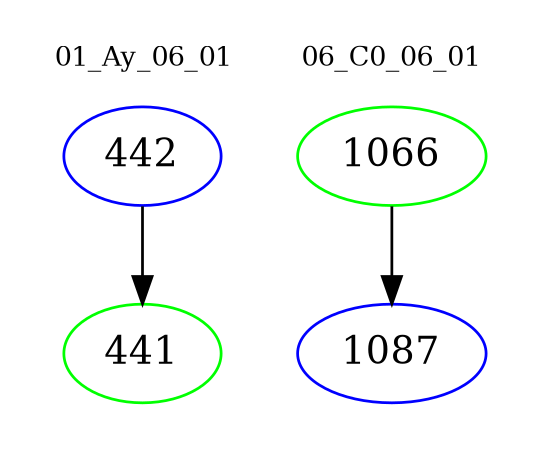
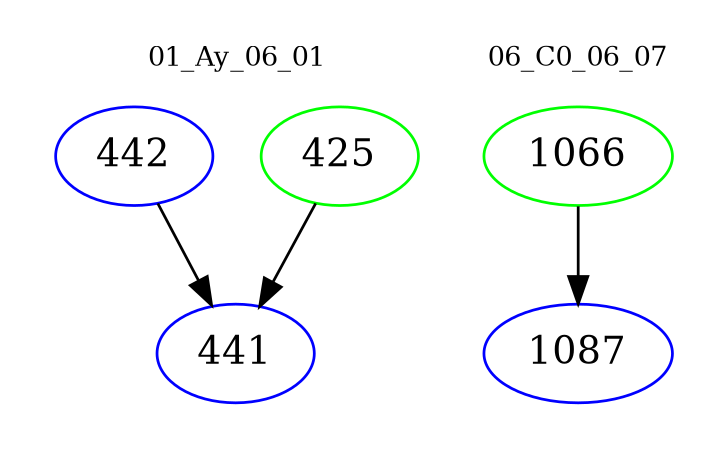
  digraph {
    node [color=blue]
    edge [color=black]
-   n2 [color=green label=441]
+   n1 [color=green label=425]
+   n2 [label=441]
    n3 [label=442]
    n4 [color=green label=1066]
    n5 [label=1087]
    subgraph cluster_1 {
      color=white
      fontsize=10
      label="01_Ay_06_01"
+     n1
      n2
      n3
    }
    subgraph cluster_2 {
      color=white
      fontsize=10
-     label="06_C0_06_01"
+     label="06_C0_06_07"
      n4
      n5
    }
+   n1 -> n2
    n3 -> n2
    n4 -> n5
  }
